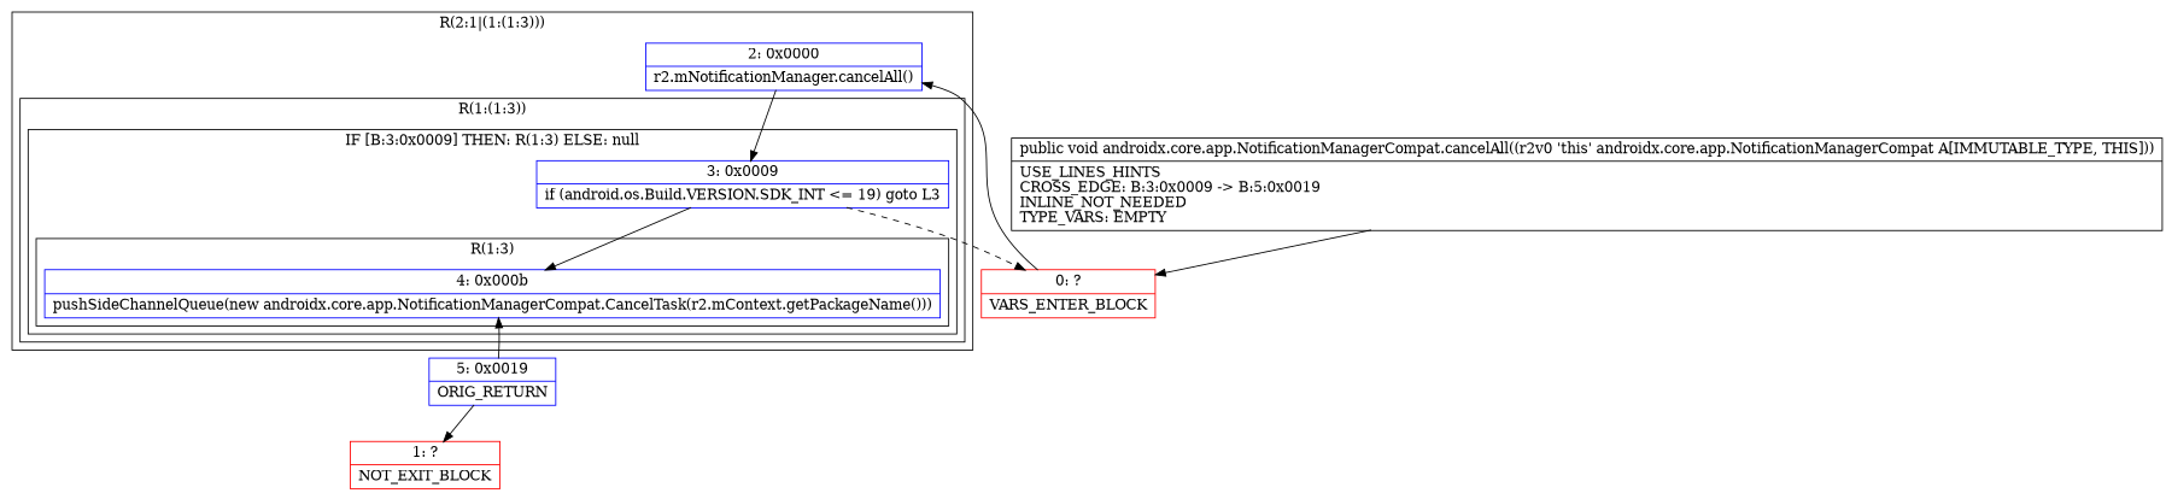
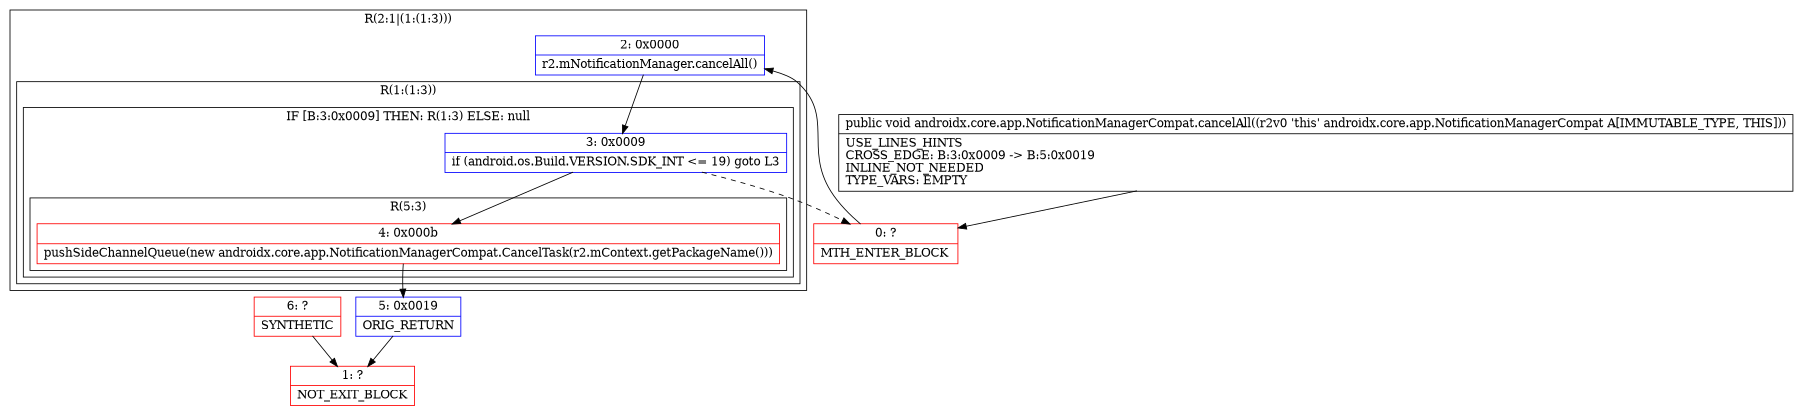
  digraph {
    node [color=blue shape=record]
-   n1 [label="{4\:\ 0x000b|pushSideChannelQueue(new androidx.core.app.NotificationManagerCompat.CancelTask(r2.mContext.getPackageName()))\l}"]
+   n1 [color=red label="{4\:\ 0x000b|pushSideChannelQueue(new androidx.core.app.NotificationManagerCompat.CancelTask(r2.mContext.getPackageName()))\l}"]
    n2 [label="{3\:\ 0x0009|if (android.os.Build.VERSION.SDK_INT \<= 19) goto L3\l}"]
    n3 [label="{2\:\ 0x0000|r2.mNotificationManager.cancelAll()\l}"]
    n4 [label="{5\:\ 0x0019|ORIG_RETURN\l}"]
-   n5 [color=red label="{0\:\ ?|VARS_ENTER_BLOCK\l}"]
+   n5 [color=red label="{0\:\ ?|MTH_ENTER_BLOCK\l}"]
+   n6 [color=red label="{6\:\ ?|SYNTHETIC\l}"]
    n7 [color=red label="{1\:\ ?|NOT_EXIT_BLOCK\l}"]
    n8 [label="{public void androidx.core.app.NotificationManagerCompat.cancelAll((r2v0 'this' androidx.core.app.NotificationManagerCompat A[IMMUTABLE_TYPE, THIS]))  | USE_LINES_HINTS\lCROSS_EDGE: B:3:0x0009 \-\> B:5:0x0019\lINLINE_NOT_NEEDED\lTYPE_VARS: EMPTY\l}" color=""]
    subgraph cluster_1 {
      label="R(2:1|(1:(1:3)))"
      n3
      subgraph cluster_2 {
        label="R(1:(1:3))"
        subgraph cluster_3 {
          label="IF [B:3:0x0009] THEN: R(1:3) ELSE: null"
          n2
          subgraph cluster_4 {
-           label="R(1:3)"
+           label="R(5:3)"
            n1
          }
        }
      }
    }
-   n4 -> n1
+   n1 -> n4
    n2 -> n1
    n2 -> n5 [style=dashed]
    n3 -> n2
    n4 -> n7
    n5 -> n3
+   n6 -> n7
    n8 -> n5
  }
